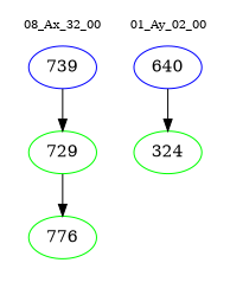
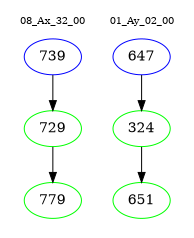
  digraph {
    node [color=green]
    edge [color=black]
    n1 [color=blue label=739]
    n2 [label=729]
-   n3 [label=776]
-   n4 [color=blue label=640]
+   n3 [label=779]
+   n4 [color=blue label=647]
    n5 [label=324]
+   n6 [label=651]
    subgraph cluster_1 {
      color=white
      fontsize=10
      label="08_Ax_32_00"
      n1
      n2
      n3
    }
    subgraph cluster_2 {
      color=white
      fontsize=10
      label="01_Ay_02_00"
      n4
      n5
+     n6
    }
    n1 -> n2
    n2 -> n3
    n4 -> n5
+   n5 -> n6
  }
